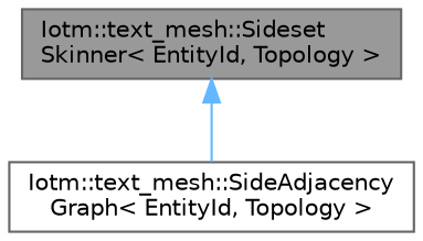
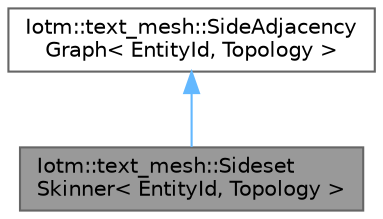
  digraph {
    node [color=gray40 fontname=Helvetica fontsize=10 shape=box style=filled]
    n1 [fillcolor=grey60 fontcolor=black height=0.2 label="Iotm::text_mesh::Sideset\lSkinner\< EntityId, Topology \>" width=0.4]
    n2 [fillcolor=white height=0.2 label="Iotm::text_mesh::SideAdjacency\lGraph\< EntityId, Topology \>" width=0.4]
-   n1 -> n2 [color=steelblue1 dir=back fontname=Helvetica fontsize=10 labelfontname=Helvetica labelfontsize=10 style=solid]
+   n2 -> n1 [color=steelblue1 dir=back fontname=Helvetica fontsize=10 labelfontname=Helvetica labelfontsize=10 style=solid]
  }
